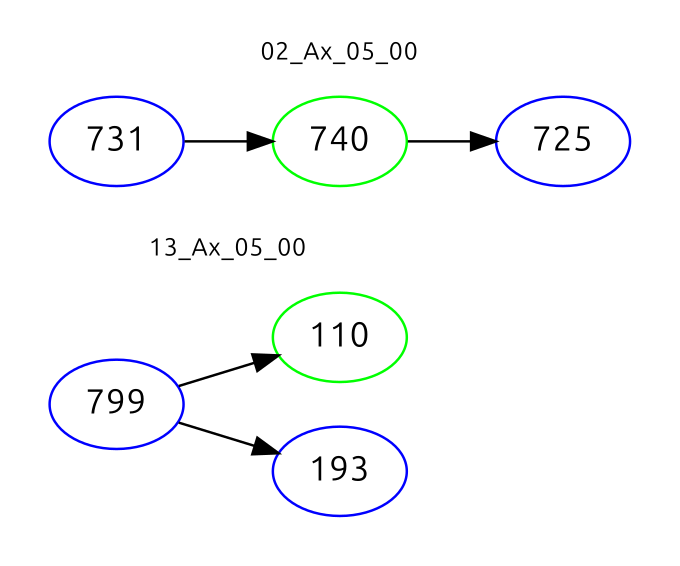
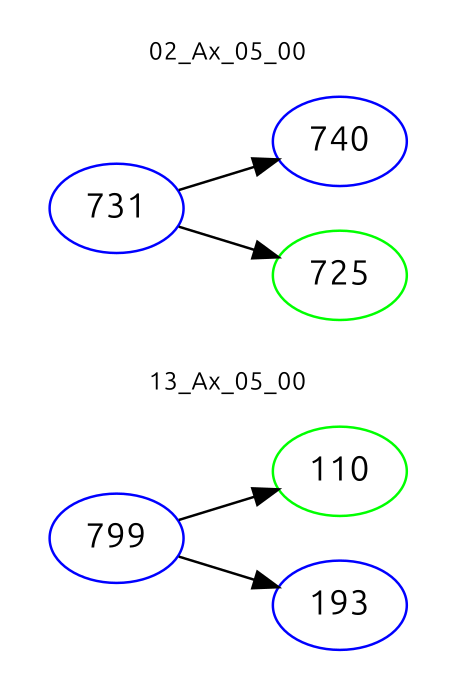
  digraph {
    fontname=Ubuntu
    rankdir=LR
    node [color=blue fontname=Ubuntu]
    edge [color=black fontname=Ubuntu]
    n1 [label=799]
    n2 [label=193]
    n3 [color=green label=110]
    n4 [label=731]
-   n5 [label=725]
-   n6 [color=green label=740]
+   n5 [color=green label=725]
+   n6 [label=740]
    subgraph cluster_1 {
      color=white
      fontsize=10
      label="13_Ax_05_00"
      n1
      n2
      n3
    }
    subgraph cluster_2 {
      color=white
      fontsize=10
      label="02_Ax_05_00"
      n4
      n5
      n6
    }
    n1 -> n2
    n1 -> n3
-   n6 -> n5
+   n4 -> n5
    n4 -> n6
  }
